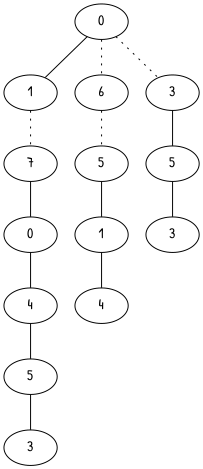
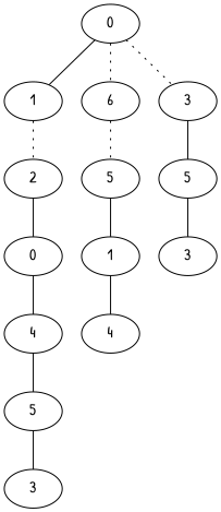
  graph {
    fontname="Patrick Hand"
    node [fontname="Patrick Hand"]
    edge [fontname="Patrick Hand"]
    n1 [label=0]
    n2 [label=1]
    n3 [label=6]
    n4 [label=3]
-   n5 [label=7]
+   n5 [label=2]
    n6 [label=0]
    n7 [label=4]
    n8 [label=5]
    n9 [label=3]
    n10 [label=5]
    n11 [label=1]
    n12 [label=4]
    n13 [label=5]
    n14 [label=3]
    n1 -- n2
    n1 -- n3 [style=dotted]
    n1 -- n4 [style=dotted]
    n2 -- n5 [style=dotted]
    n3 -- n10 [style=dotted]
    n4 -- n13
    n5 -- n6
    n6 -- n7
    n7 -- n8
    n8 -- n9
    n10 -- n11
    n11 -- n12
    n13 -- n14
  }
